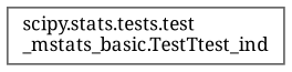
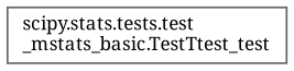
  digraph {
    rankdir=LR
    fontname="Noto Serif"
-   n1 [color=grey40 fillcolor=white fontname="Noto Serif" fontsize=10 height=0.2 label="scipy.stats.tests.test\l_mstats_basic.TestTtest_ind" shape=box style=filled width=0.4]
+   n1 [color=grey40 fillcolor=white fontname="Noto Serif" fontsize=10 height=0.2 label="scipy.stats.tests.test\l_mstats_basic.TestTtest_test" shape=box style=filled width=0.4]
  }
